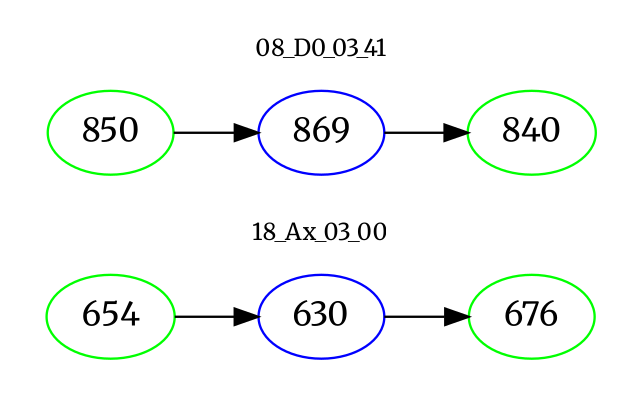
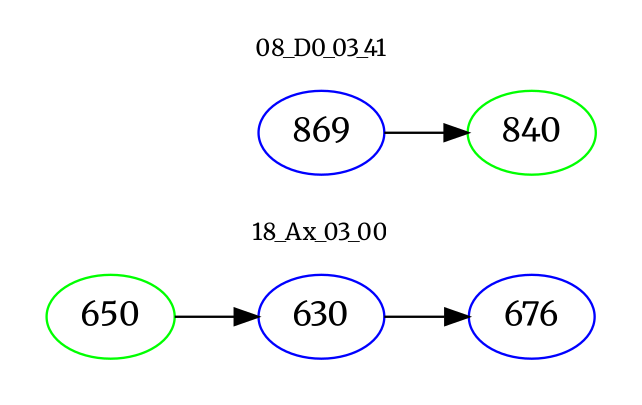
  digraph {
    fontname=Merriweather
    rankdir=LR
    node [color=green fontname=Merriweather]
    edge [color=black fontname=Merriweather]
-   n1 [label=654]
+   n1 [label=650]
    n2 [color=blue label=630]
-   n3 [label=676]
-   n4 [label=850]
+   n3 [color=blue label=676]
    n5 [color=blue label=869]
    n6 [label=840]
    subgraph cluster_1 {
      color=white
      fontsize=10
      label="18_Ax_03_00"
      n1
      n2
      n3
    }
    subgraph cluster_2 {
      color=white
      fontsize=10
      label="08_D0_03_41"
-     n4
      n5
      n6
    }
    n1 -> n2
    n2 -> n3
-   n4 -> n5
    n5 -> n6
  }
